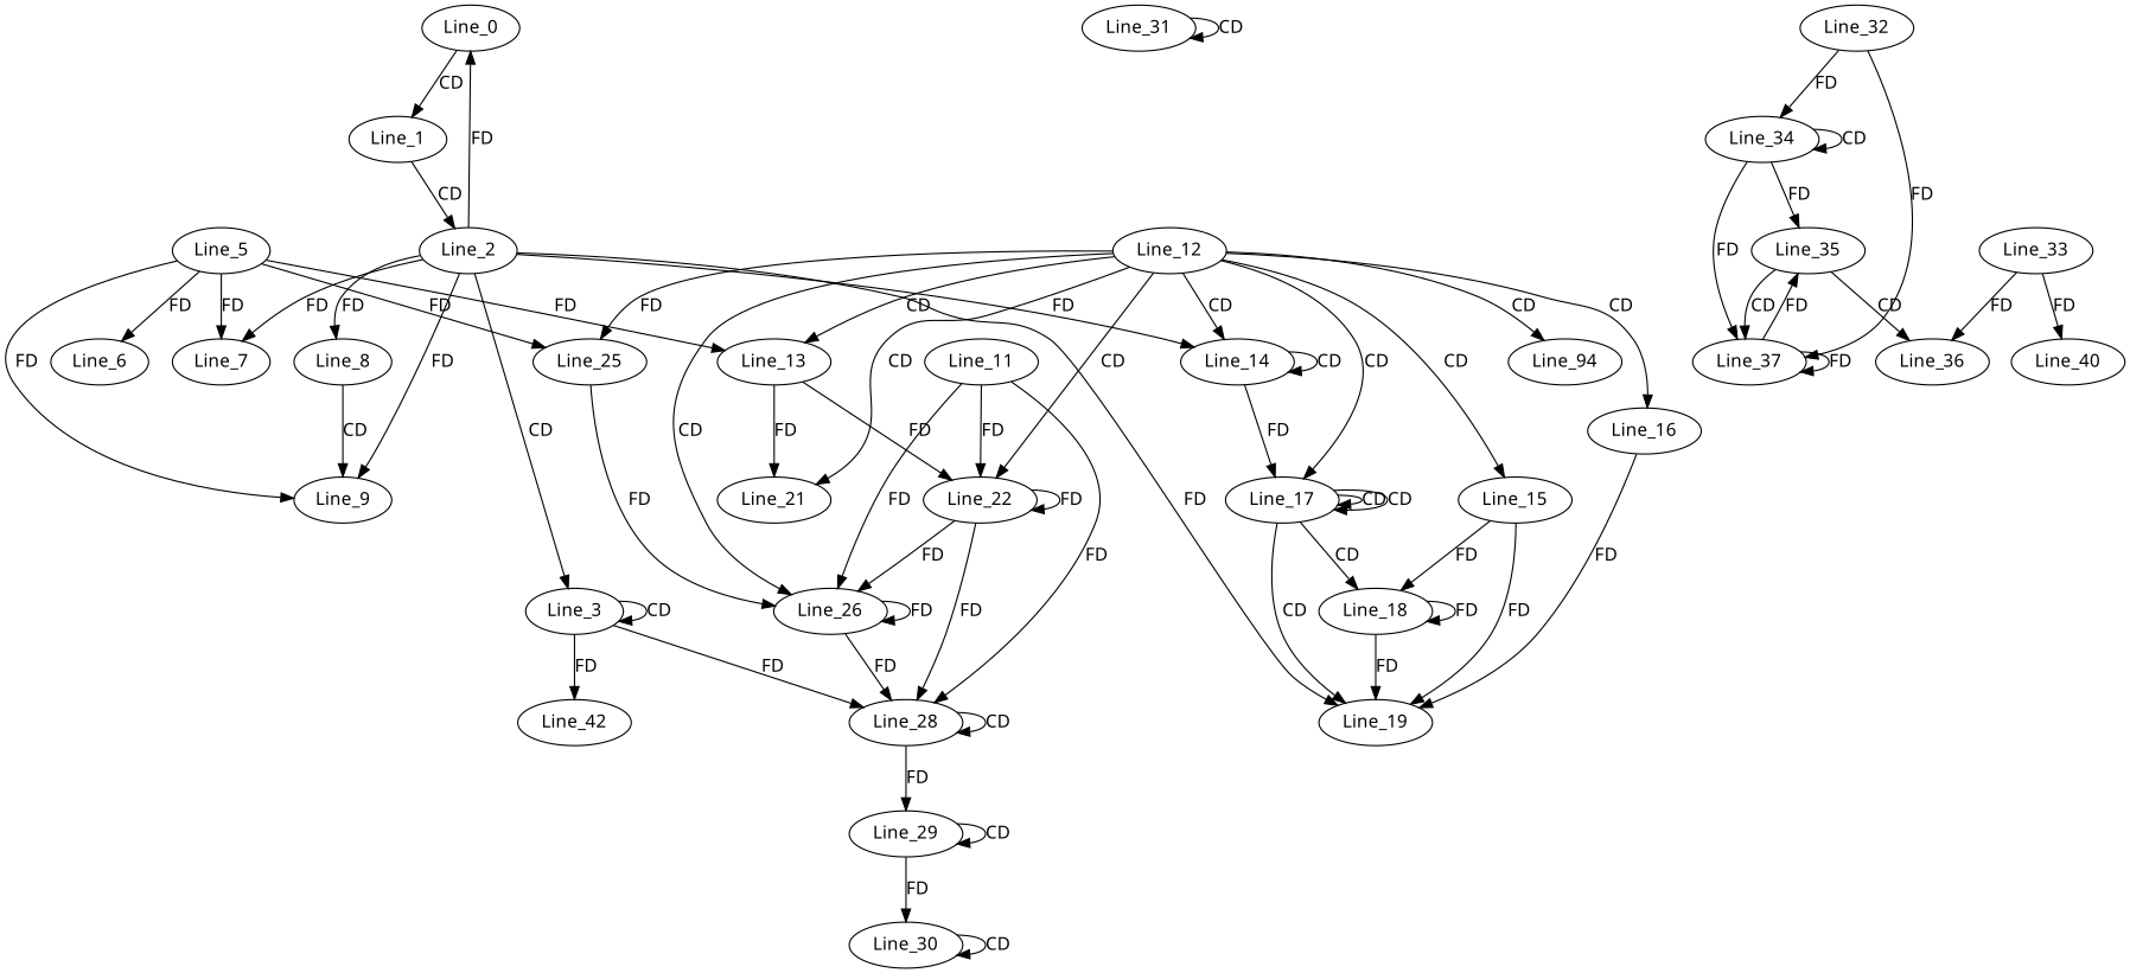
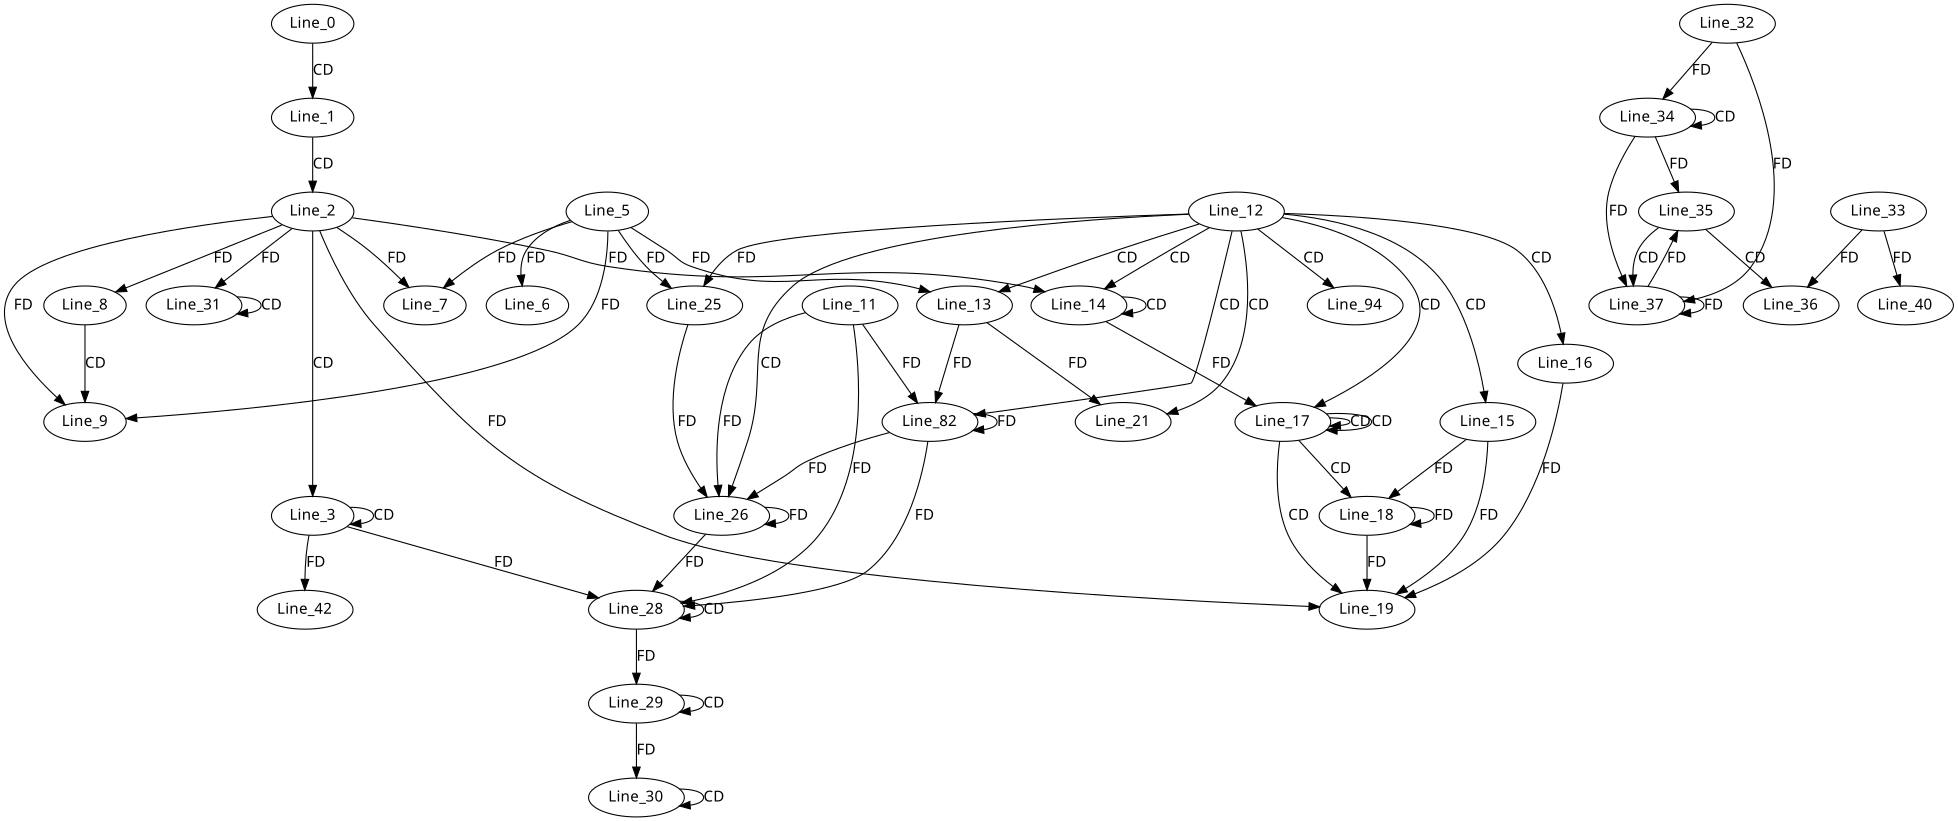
  digraph {
    fontname="Noto Sans"
    node [fontname="Noto Sans"]
    edge [fontname="Noto Sans"]
    Line_0
    Line_1
    Line_2
    Line_3
    Line_7
    Line_8
    Line_9
    Line_14
    Line_19
    Line_31
    Line_28
    Line_42
    Line_17
    Line_29
    Line_5
    Line_6
    Line_13
    Line_25
    Line_21
-   Line_22
+   Line_22 [label=Line_82]
    Line_26
    Line_12
    Line_15
    Line_16
    n25 [label=Line_94]
    Line_18
    Line_11
    Line_30
    Line_34
    Line_35
    Line_37
    Line_36
    Line_32
    Line_33
    Line_40
    Line_0 -> Line_1 [label=CD]
    Line_1 -> Line_2 [label=CD]
    Line_2 -> Line_3 [label=CD]
    Line_2 -> Line_7 [label=FD]
    Line_2 -> Line_8 [label=FD]
    Line_2 -> Line_9 [label=FD]
    Line_2 -> Line_14 [label=FD]
    Line_2 -> Line_19 [label=FD]
-   Line_2 -> Line_0 [label=FD]
+   Line_2 -> Line_31 [label=FD]
    Line_3 -> Line_3 [label=CD]
    Line_3 -> Line_28 [label=FD]
    Line_3 -> Line_42 [label=FD]
    Line_8 -> Line_9 [label=CD]
    Line_14 -> Line_14 [label=CD]
    Line_14 -> Line_17 [label=FD]
    Line_31 -> Line_31 [label=CD]
    Line_28 -> Line_28 [label=CD]
    Line_28 -> Line_29 [label=FD]
    Line_17 -> Line_19 [label=CD]
    Line_17 -> Line_17 [label=CD]
    Line_17 -> Line_17 [label=CD]
    Line_17 -> Line_18 [label=CD]
    Line_29 -> Line_29 [label=CD]
    Line_29 -> Line_30 [label=FD]
    Line_5 -> Line_7 [label=FD]
    Line_5 -> Line_9 [label=FD]
    Line_5 -> Line_6 [label=FD]
    Line_5 -> Line_13 [label=FD]
    Line_5 -> Line_25 [label=FD]
    Line_13 -> Line_21 [label=FD]
    Line_13 -> Line_22 [label=FD]
    Line_25 -> Line_26 [label=FD]
    Line_22 -> Line_28 [label=FD]
    Line_22 -> Line_22 [label=FD]
    Line_22 -> Line_26 [label=FD]
    Line_26 -> Line_28 [label=FD]
    Line_26 -> Line_26 [label=FD]
    Line_12 -> Line_14 [label=CD]
    Line_12 -> Line_17 [label=CD]
    Line_12 -> Line_13 [label=CD]
    Line_12 -> Line_25 [label=FD]
    Line_12 -> Line_21 [label=CD]
    Line_12 -> Line_22 [label=CD]
    Line_12 -> Line_26 [label=CD]
    Line_12 -> Line_15 [label=CD]
    Line_12 -> Line_16 [label=CD]
    Line_12 -> n25 [label=CD]
    Line_15 -> Line_19 [label=FD]
    Line_15 -> Line_18 [label=FD]
    Line_16 -> Line_19 [label=FD]
    Line_18 -> Line_19 [label=FD]
    Line_18 -> Line_18 [label=FD]
    Line_11 -> Line_28 [label=FD]
    Line_11 -> Line_22 [label=FD]
    Line_11 -> Line_26 [label=FD]
    Line_30 -> Line_30 [label=CD]
    Line_34 -> Line_34 [label=CD]
    Line_34 -> Line_35 [label=FD]
    Line_34 -> Line_37 [label=FD]
    Line_35 -> Line_37 [label=CD]
    Line_35 -> Line_36 [label=CD]
    Line_37 -> Line_35 [label=FD]
    Line_37 -> Line_37 [label=FD]
    Line_32 -> Line_34 [label=FD]
    Line_32 -> Line_37 [label=FD]
    Line_33 -> Line_36 [label=FD]
    Line_33 -> Line_40 [label=FD]
  }
